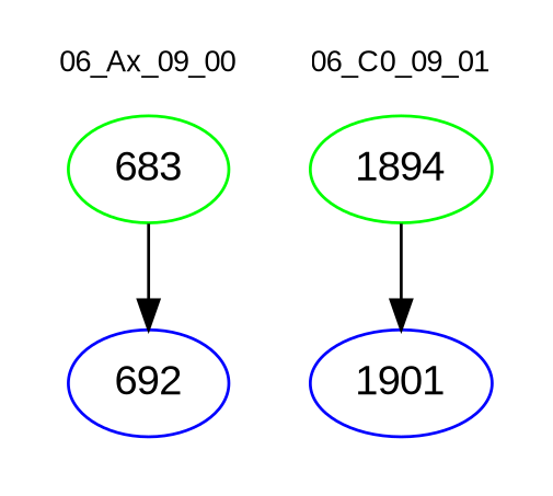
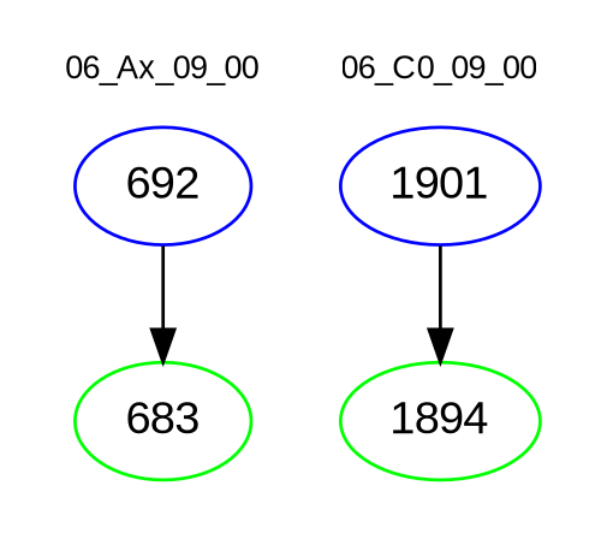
  digraph {
    fontname="Liberation Sans"
    node [color=blue fontname="Liberation Sans"]
    edge [color=black fontname="Liberation Sans"]
    n1 [label=692]
    n2 [color=green label=683]
    n3 [label=1901]
    n4 [color=green label=1894]
    subgraph cluster_1 {
      color=white
      fontsize=10
      label="06_Ax_09_00"
      n1
      n2
    }
    subgraph cluster_2 {
      color=white
      fontsize=10
-     label="06_C0_09_01"
+     label="06_C0_09_00"
      n3
      n4
    }
-   n2 -> n1
-   n4 -> n3
+   n1 -> n2
+   n3 -> n4
  }
